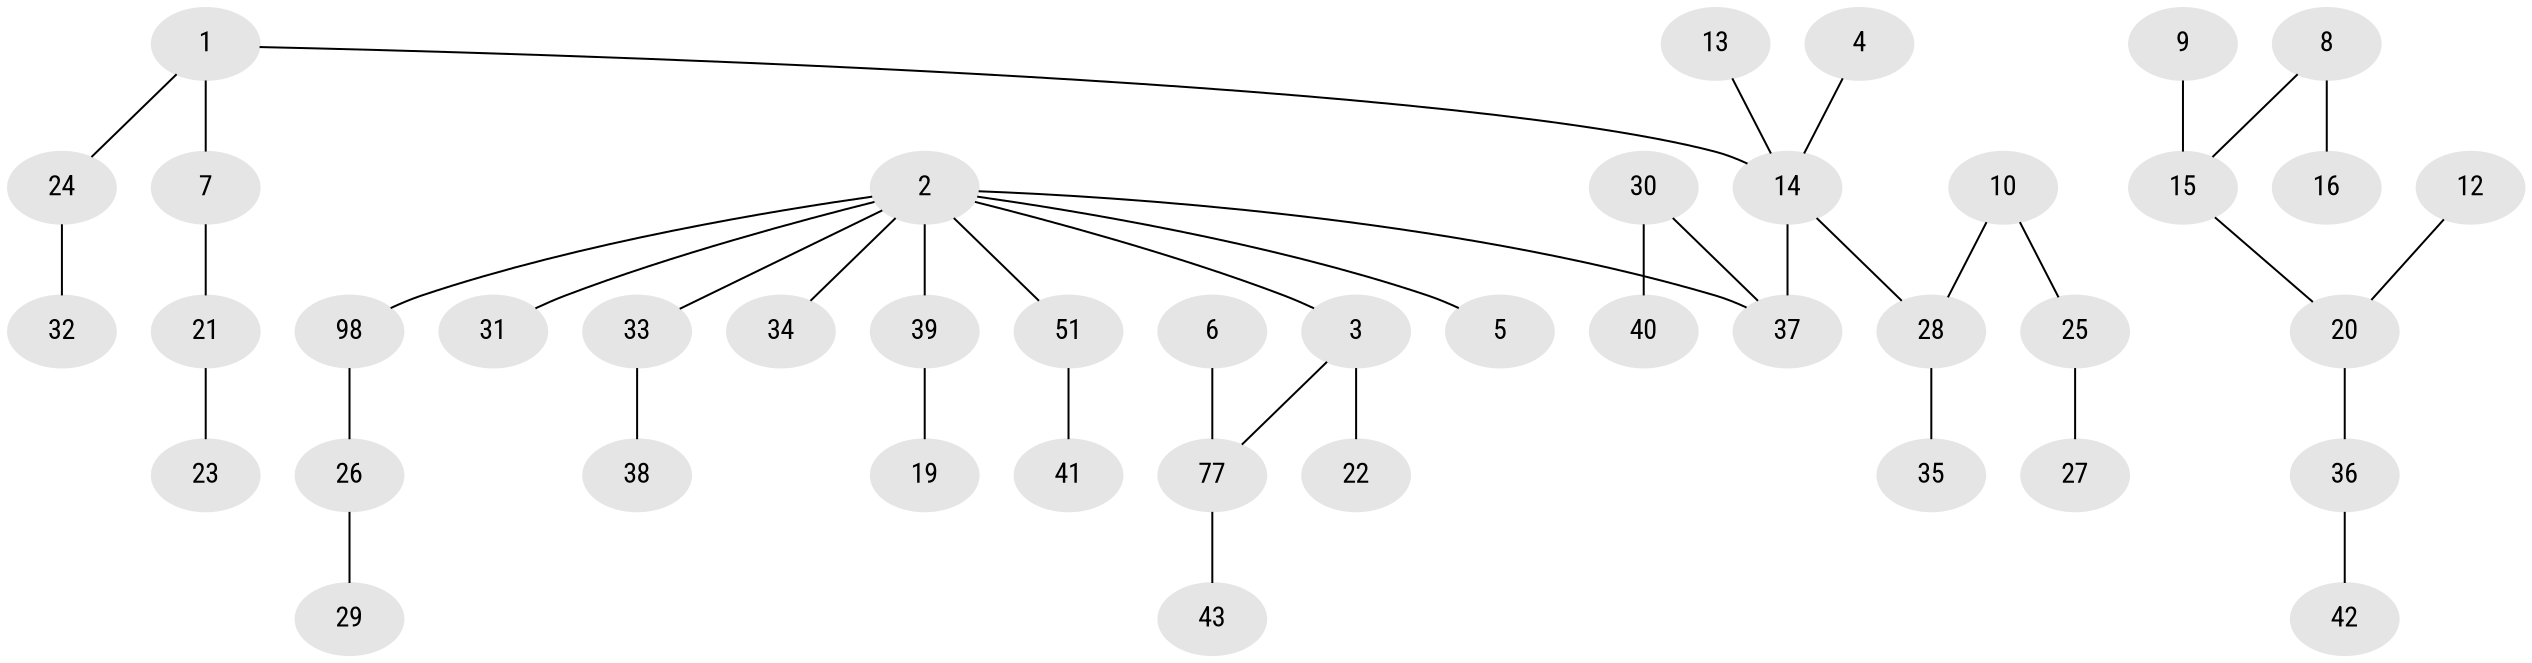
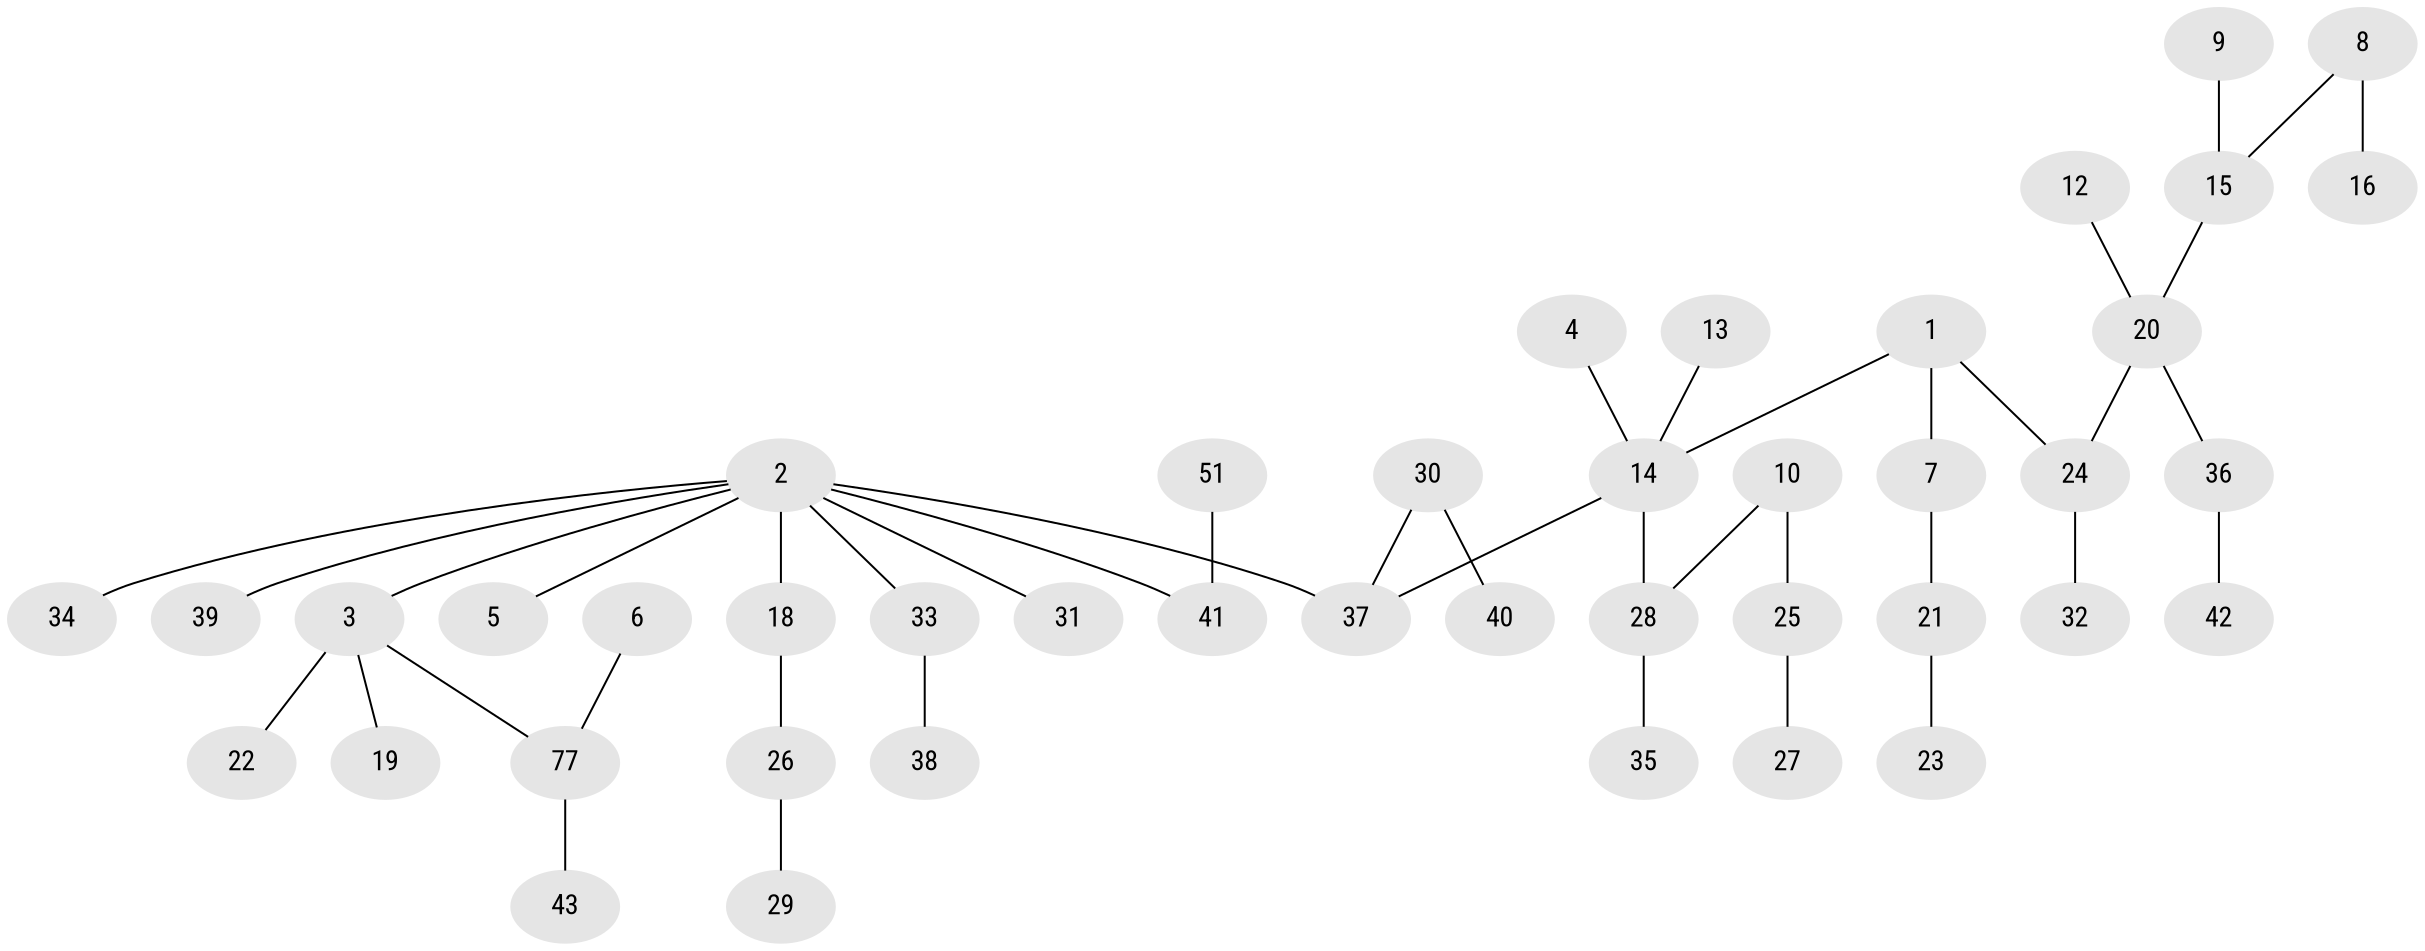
  graph {
    fontname="Roboto Condensed"
    node [color=gray90 fontname="Roboto Condensed" style=filled]
    edge [fontname="Roboto Condensed" weight=1.0]
    1
    7
    14
    24
    21
    37
    28
    32
    2
    3
    5
-   18 [label=98]
+   18
    31
    33
    34
    39
    41
    n18 [label=77]
    19
    22
    26
    38
    43
    4
    6
    23
    8
    15
    16
    20
    9
    10
    25
    27
    35
    n36 [label=51]
    12
    36
    13
    29
    42
    30
    40
    1 -- 7
    1 -- 14
    1 -- 24
    7 -- 21
    14 -- 37
    14 -- 28
    24 -- 32
    21 -- 23
    28 -- 35
    2 -- 37
    2 -- 3
    2 -- 5
    2 -- 18
    2 -- 31
    2 -- 33
    2 -- 34
    2 -- 39
-   2 -- n36
+   2 -- 41
    3 -- n18
-   39 -- 19
+   3 -- 19
    3 -- 22
    18 -- 26
    33 -- 38
    n18 -- 43
    26 -- 29
    4 -- 14
    6 -- n18
    8 -- 15
    8 -- 16
    15 -- 20
+   20 -- 24
    20 -- 36
    9 -- 15
    10 -- 28
    10 -- 25
    25 -- 27
    n36 -- 41
    12 -- 20
    36 -- 42
    13 -- 14
    30 -- 37
    30 -- 40
  }
